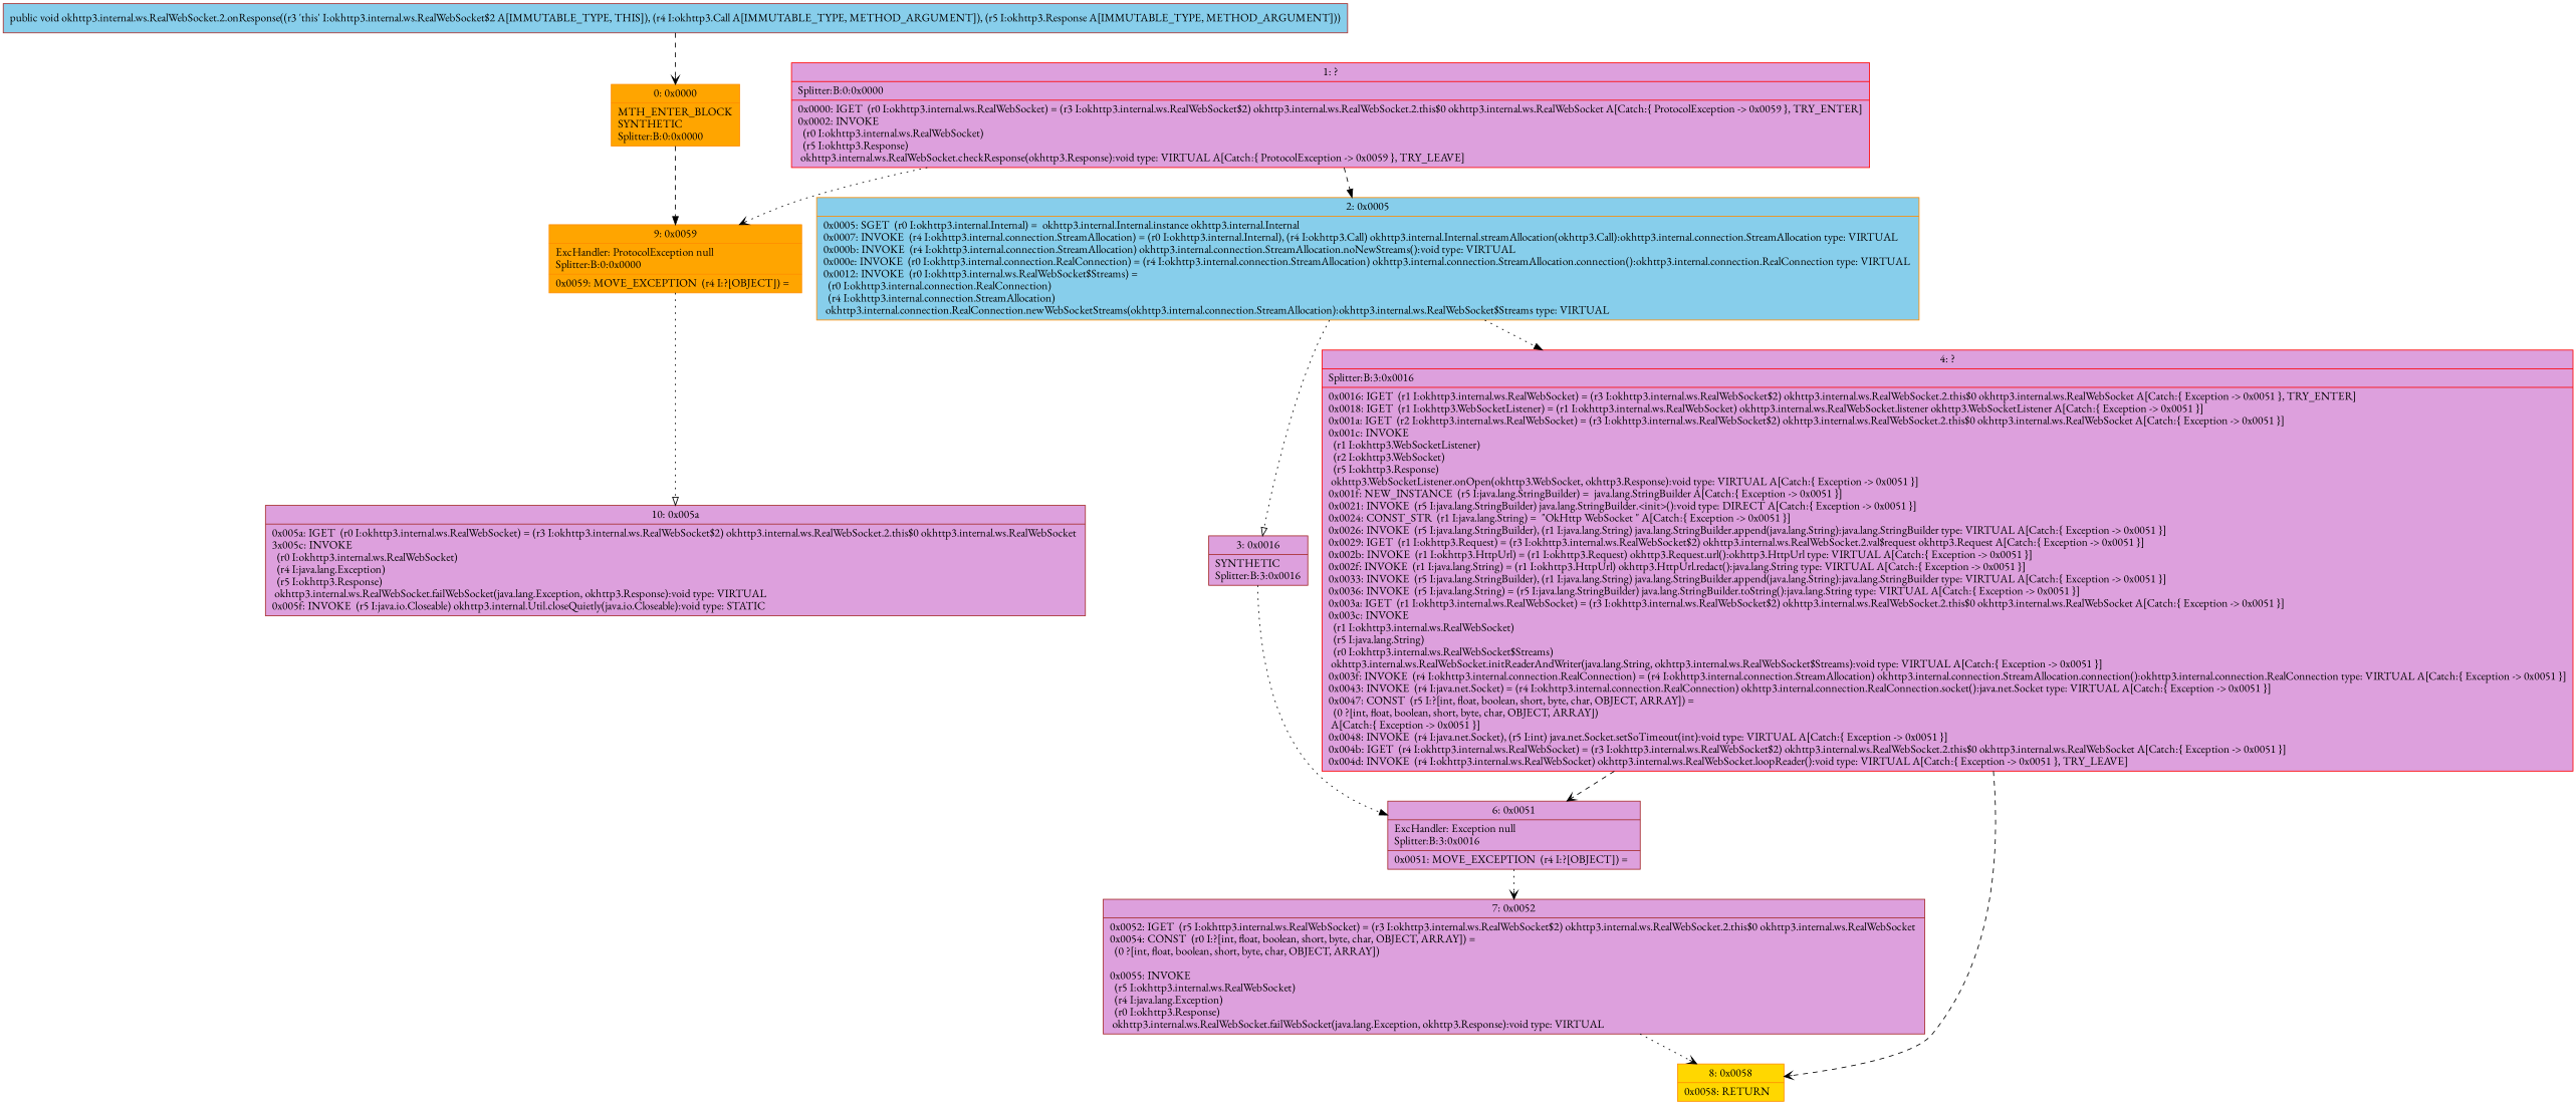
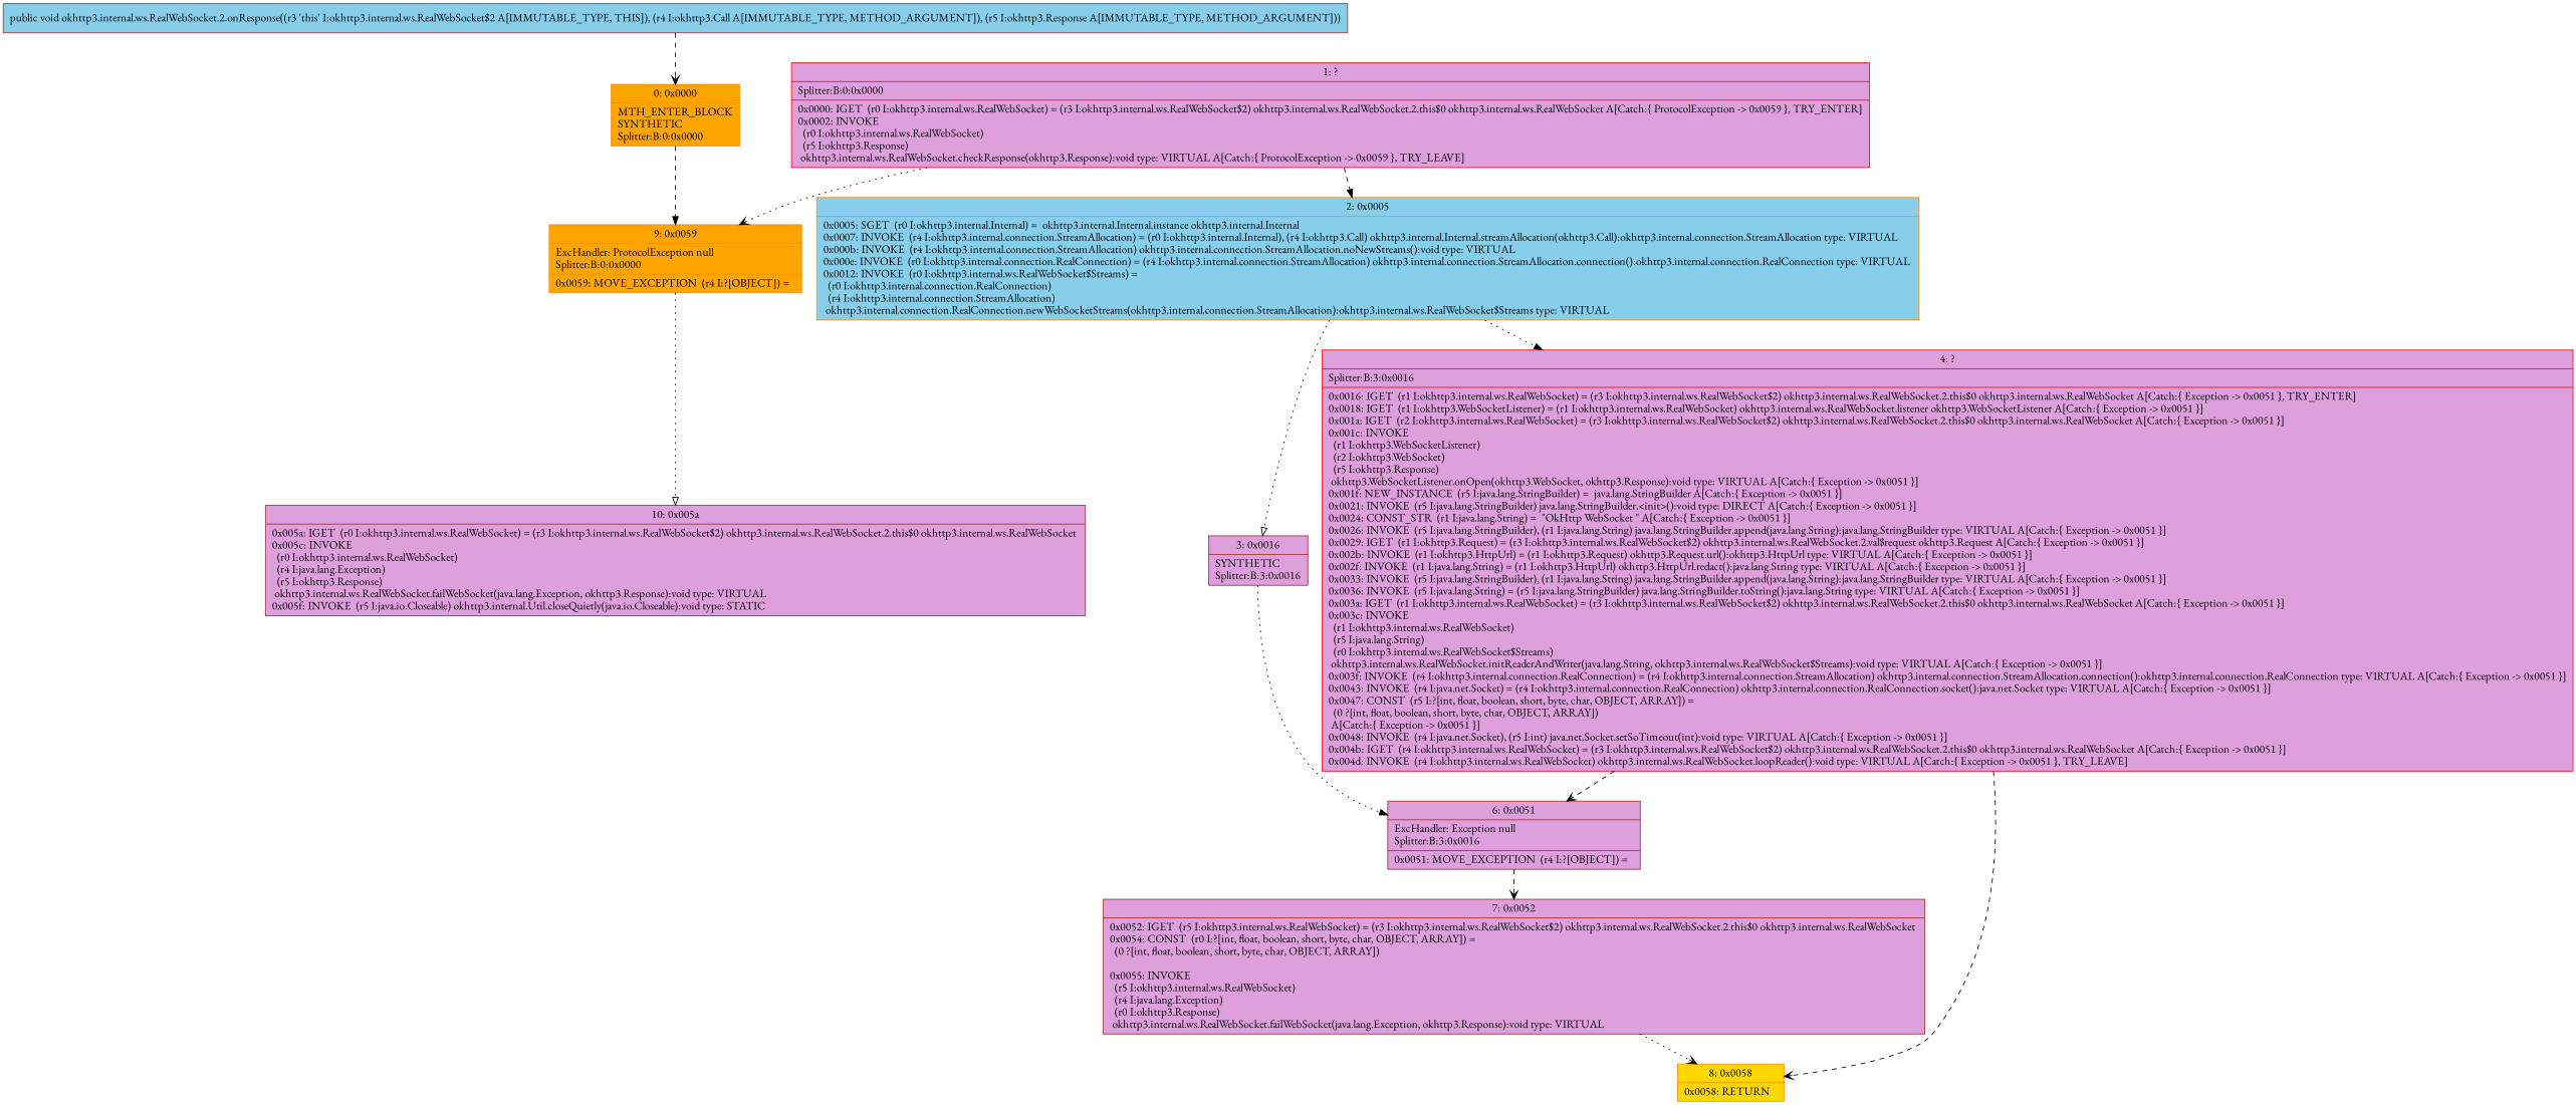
  digraph {
    fontname="EB Garamond"
    node [color=brown fillcolor=plum fontname="EB Garamond" shape=record style=filled]
    edge [arrowhead=vee fontname="EB Garamond" style=dotted]
    n1 [color=darkorange fillcolor=orange label="{0\:\ 0x0000|MTH_ENTER_BLOCK\lSYNTHETIC\lSplitter:B:0:0x0000\l}"]
    n2 [color=darkorange fillcolor=orange label="{9\:\ 0x0059|ExcHandler: ProtocolException null\lSplitter:B:0:0x0000\l|0x0059: MOVE_EXCEPTION  (r4 I:?[OBJECT]) =  \l}"]
    n3 [color=red label="{1\:\ ?|Splitter:B:0:0x0000\l|0x0000: IGET  (r0 I:okhttp3.internal.ws.RealWebSocket) = (r3 I:okhttp3.internal.ws.RealWebSocket$2) okhttp3.internal.ws.RealWebSocket.2.this$0 okhttp3.internal.ws.RealWebSocket A[Catch:\{ ProtocolException \-\> 0x0059 \}, TRY_ENTER]\l0x0002: INVOKE  \l  (r0 I:okhttp3.internal.ws.RealWebSocket)\l  (r5 I:okhttp3.Response)\l okhttp3.internal.ws.RealWebSocket.checkResponse(okhttp3.Response):void type: VIRTUAL A[Catch:\{ ProtocolException \-\> 0x0059 \}, TRY_LEAVE]\l}"]
    n4 [color=darkorange fillcolor=skyblue label="{2\:\ 0x0005|0x0005: SGET  (r0 I:okhttp3.internal.Internal) =  okhttp3.internal.Internal.instance okhttp3.internal.Internal \l0x0007: INVOKE  (r4 I:okhttp3.internal.connection.StreamAllocation) = (r0 I:okhttp3.internal.Internal), (r4 I:okhttp3.Call) okhttp3.internal.Internal.streamAllocation(okhttp3.Call):okhttp3.internal.connection.StreamAllocation type: VIRTUAL \l0x000b: INVOKE  (r4 I:okhttp3.internal.connection.StreamAllocation) okhttp3.internal.connection.StreamAllocation.noNewStreams():void type: VIRTUAL \l0x000e: INVOKE  (r0 I:okhttp3.internal.connection.RealConnection) = (r4 I:okhttp3.internal.connection.StreamAllocation) okhttp3.internal.connection.StreamAllocation.connection():okhttp3.internal.connection.RealConnection type: VIRTUAL \l0x0012: INVOKE  (r0 I:okhttp3.internal.ws.RealWebSocket$Streams) = \l  (r0 I:okhttp3.internal.connection.RealConnection)\l  (r4 I:okhttp3.internal.connection.StreamAllocation)\l okhttp3.internal.connection.RealConnection.newWebSocketStreams(okhttp3.internal.connection.StreamAllocation):okhttp3.internal.ws.RealWebSocket$Streams type: VIRTUAL \l}"]
-   n5 [label="{10\:\ 0x005a|0x005a: IGET  (r0 I:okhttp3.internal.ws.RealWebSocket) = (r3 I:okhttp3.internal.ws.RealWebSocket$2) okhttp3.internal.ws.RealWebSocket.2.this$0 okhttp3.internal.ws.RealWebSocket \l3x005c: INVOKE  \l  (r0 I:okhttp3.internal.ws.RealWebSocket)\l  (r4 I:java.lang.Exception)\l  (r5 I:okhttp3.Response)\l okhttp3.internal.ws.RealWebSocket.failWebSocket(java.lang.Exception, okhttp3.Response):void type: VIRTUAL \l0x005f: INVOKE  (r5 I:java.io.Closeable) okhttp3.internal.Util.closeQuietly(java.io.Closeable):void type: STATIC \l}"]
+   n5 [label="{10\:\ 0x005a|0x005a: IGET  (r0 I:okhttp3.internal.ws.RealWebSocket) = (r3 I:okhttp3.internal.ws.RealWebSocket$2) okhttp3.internal.ws.RealWebSocket.2.this$0 okhttp3.internal.ws.RealWebSocket \l0x005c: INVOKE  \l  (r0 I:okhttp3.internal.ws.RealWebSocket)\l  (r4 I:java.lang.Exception)\l  (r5 I:okhttp3.Response)\l okhttp3.internal.ws.RealWebSocket.failWebSocket(java.lang.Exception, okhttp3.Response):void type: VIRTUAL \l0x005f: INVOKE  (r5 I:java.io.Closeable) okhttp3.internal.Util.closeQuietly(java.io.Closeable):void type: STATIC \l}"]
    n6 [label="{3\:\ 0x0016|SYNTHETIC\lSplitter:B:3:0x0016\l}"]
    n7 [color=red label="{4\:\ ?|Splitter:B:3:0x0016\l|0x0016: IGET  (r1 I:okhttp3.internal.ws.RealWebSocket) = (r3 I:okhttp3.internal.ws.RealWebSocket$2) okhttp3.internal.ws.RealWebSocket.2.this$0 okhttp3.internal.ws.RealWebSocket A[Catch:\{ Exception \-\> 0x0051 \}, TRY_ENTER]\l0x0018: IGET  (r1 I:okhttp3.WebSocketListener) = (r1 I:okhttp3.internal.ws.RealWebSocket) okhttp3.internal.ws.RealWebSocket.listener okhttp3.WebSocketListener A[Catch:\{ Exception \-\> 0x0051 \}]\l0x001a: IGET  (r2 I:okhttp3.internal.ws.RealWebSocket) = (r3 I:okhttp3.internal.ws.RealWebSocket$2) okhttp3.internal.ws.RealWebSocket.2.this$0 okhttp3.internal.ws.RealWebSocket A[Catch:\{ Exception \-\> 0x0051 \}]\l0x001c: INVOKE  \l  (r1 I:okhttp3.WebSocketListener)\l  (r2 I:okhttp3.WebSocket)\l  (r5 I:okhttp3.Response)\l okhttp3.WebSocketListener.onOpen(okhttp3.WebSocket, okhttp3.Response):void type: VIRTUAL A[Catch:\{ Exception \-\> 0x0051 \}]\l0x001f: NEW_INSTANCE  (r5 I:java.lang.StringBuilder) =  java.lang.StringBuilder A[Catch:\{ Exception \-\> 0x0051 \}]\l0x0021: INVOKE  (r5 I:java.lang.StringBuilder) java.lang.StringBuilder.\<init\>():void type: DIRECT A[Catch:\{ Exception \-\> 0x0051 \}]\l0x0024: CONST_STR  (r1 I:java.lang.String) =  \"OkHttp WebSocket \" A[Catch:\{ Exception \-\> 0x0051 \}]\l0x0026: INVOKE  (r5 I:java.lang.StringBuilder), (r1 I:java.lang.String) java.lang.StringBuilder.append(java.lang.String):java.lang.StringBuilder type: VIRTUAL A[Catch:\{ Exception \-\> 0x0051 \}]\l0x0029: IGET  (r1 I:okhttp3.Request) = (r3 I:okhttp3.internal.ws.RealWebSocket$2) okhttp3.internal.ws.RealWebSocket.2.val$request okhttp3.Request A[Catch:\{ Exception \-\> 0x0051 \}]\l0x002b: INVOKE  (r1 I:okhttp3.HttpUrl) = (r1 I:okhttp3.Request) okhttp3.Request.url():okhttp3.HttpUrl type: VIRTUAL A[Catch:\{ Exception \-\> 0x0051 \}]\l0x002f: INVOKE  (r1 I:java.lang.String) = (r1 I:okhttp3.HttpUrl) okhttp3.HttpUrl.redact():java.lang.String type: VIRTUAL A[Catch:\{ Exception \-\> 0x0051 \}]\l0x0033: INVOKE  (r5 I:java.lang.StringBuilder), (r1 I:java.lang.String) java.lang.StringBuilder.append(java.lang.String):java.lang.StringBuilder type: VIRTUAL A[Catch:\{ Exception \-\> 0x0051 \}]\l0x0036: INVOKE  (r5 I:java.lang.String) = (r5 I:java.lang.StringBuilder) java.lang.StringBuilder.toString():java.lang.String type: VIRTUAL A[Catch:\{ Exception \-\> 0x0051 \}]\l0x003a: IGET  (r1 I:okhttp3.internal.ws.RealWebSocket) = (r3 I:okhttp3.internal.ws.RealWebSocket$2) okhttp3.internal.ws.RealWebSocket.2.this$0 okhttp3.internal.ws.RealWebSocket A[Catch:\{ Exception \-\> 0x0051 \}]\l0x003c: INVOKE  \l  (r1 I:okhttp3.internal.ws.RealWebSocket)\l  (r5 I:java.lang.String)\l  (r0 I:okhttp3.internal.ws.RealWebSocket$Streams)\l okhttp3.internal.ws.RealWebSocket.initReaderAndWriter(java.lang.String, okhttp3.internal.ws.RealWebSocket$Streams):void type: VIRTUAL A[Catch:\{ Exception \-\> 0x0051 \}]\l0x003f: INVOKE  (r4 I:okhttp3.internal.connection.RealConnection) = (r4 I:okhttp3.internal.connection.StreamAllocation) okhttp3.internal.connection.StreamAllocation.connection():okhttp3.internal.connection.RealConnection type: VIRTUAL A[Catch:\{ Exception \-\> 0x0051 \}]\l0x0043: INVOKE  (r4 I:java.net.Socket) = (r4 I:okhttp3.internal.connection.RealConnection) okhttp3.internal.connection.RealConnection.socket():java.net.Socket type: VIRTUAL A[Catch:\{ Exception \-\> 0x0051 \}]\l0x0047: CONST  (r5 I:?[int, float, boolean, short, byte, char, OBJECT, ARRAY]) = \l  (0 ?[int, float, boolean, short, byte, char, OBJECT, ARRAY])\l A[Catch:\{ Exception \-\> 0x0051 \}]\l0x0048: INVOKE  (r4 I:java.net.Socket), (r5 I:int) java.net.Socket.setSoTimeout(int):void type: VIRTUAL A[Catch:\{ Exception \-\> 0x0051 \}]\l0x004b: IGET  (r4 I:okhttp3.internal.ws.RealWebSocket) = (r3 I:okhttp3.internal.ws.RealWebSocket$2) okhttp3.internal.ws.RealWebSocket.2.this$0 okhttp3.internal.ws.RealWebSocket A[Catch:\{ Exception \-\> 0x0051 \}]\l0x004d: INVOKE  (r4 I:okhttp3.internal.ws.RealWebSocket) okhttp3.internal.ws.RealWebSocket.loopReader():void type: VIRTUAL A[Catch:\{ Exception \-\> 0x0051 \}, TRY_LEAVE]\l}"]
    n8 [label="{6\:\ 0x0051|ExcHandler: Exception null\lSplitter:B:3:0x0016\l|0x0051: MOVE_EXCEPTION  (r4 I:?[OBJECT]) =  \l}"]
    n9 [color=darkorange fillcolor=gold label="{8\:\ 0x0058|0x0058: RETURN   \l}"]
    n10 [label="{7\:\ 0x0052|0x0052: IGET  (r5 I:okhttp3.internal.ws.RealWebSocket) = (r3 I:okhttp3.internal.ws.RealWebSocket$2) okhttp3.internal.ws.RealWebSocket.2.this$0 okhttp3.internal.ws.RealWebSocket \l0x0054: CONST  (r0 I:?[int, float, boolean, short, byte, char, OBJECT, ARRAY]) = \l  (0 ?[int, float, boolean, short, byte, char, OBJECT, ARRAY])\l \l0x0055: INVOKE  \l  (r5 I:okhttp3.internal.ws.RealWebSocket)\l  (r4 I:java.lang.Exception)\l  (r0 I:okhttp3.Response)\l okhttp3.internal.ws.RealWebSocket.failWebSocket(java.lang.Exception, okhttp3.Response):void type: VIRTUAL \l}"]
    n11 [fillcolor=skyblue label="{public void okhttp3.internal.ws.RealWebSocket.2.onResponse((r3 'this' I:okhttp3.internal.ws.RealWebSocket$2 A[IMMUTABLE_TYPE, THIS]), (r4 I:okhttp3.Call A[IMMUTABLE_TYPE, METHOD_ARGUMENT]), (r5 I:okhttp3.Response A[IMMUTABLE_TYPE, METHOD_ARGUMENT])) }"]
    n1 -> n2 [arrowhead=normal style=dashed]
    n2 -> n5 [arrowhead=onormal]
    n3 -> n2
    n3 -> n4 [arrowhead=normal style=dashed]
    n4 -> n6 [arrowhead=onormal]
    n4 -> n7 [arrowhead=normal]
    n6 -> n8 [arrowhead=normal]
    n7 -> n8 [style=dashed]
    n7 -> n9 [style=dashed]
-   n8 -> n10
+   n8 -> n10 [style=dashed]
    n10 -> n9
    n11 -> n1 [style=dashed]
  }
